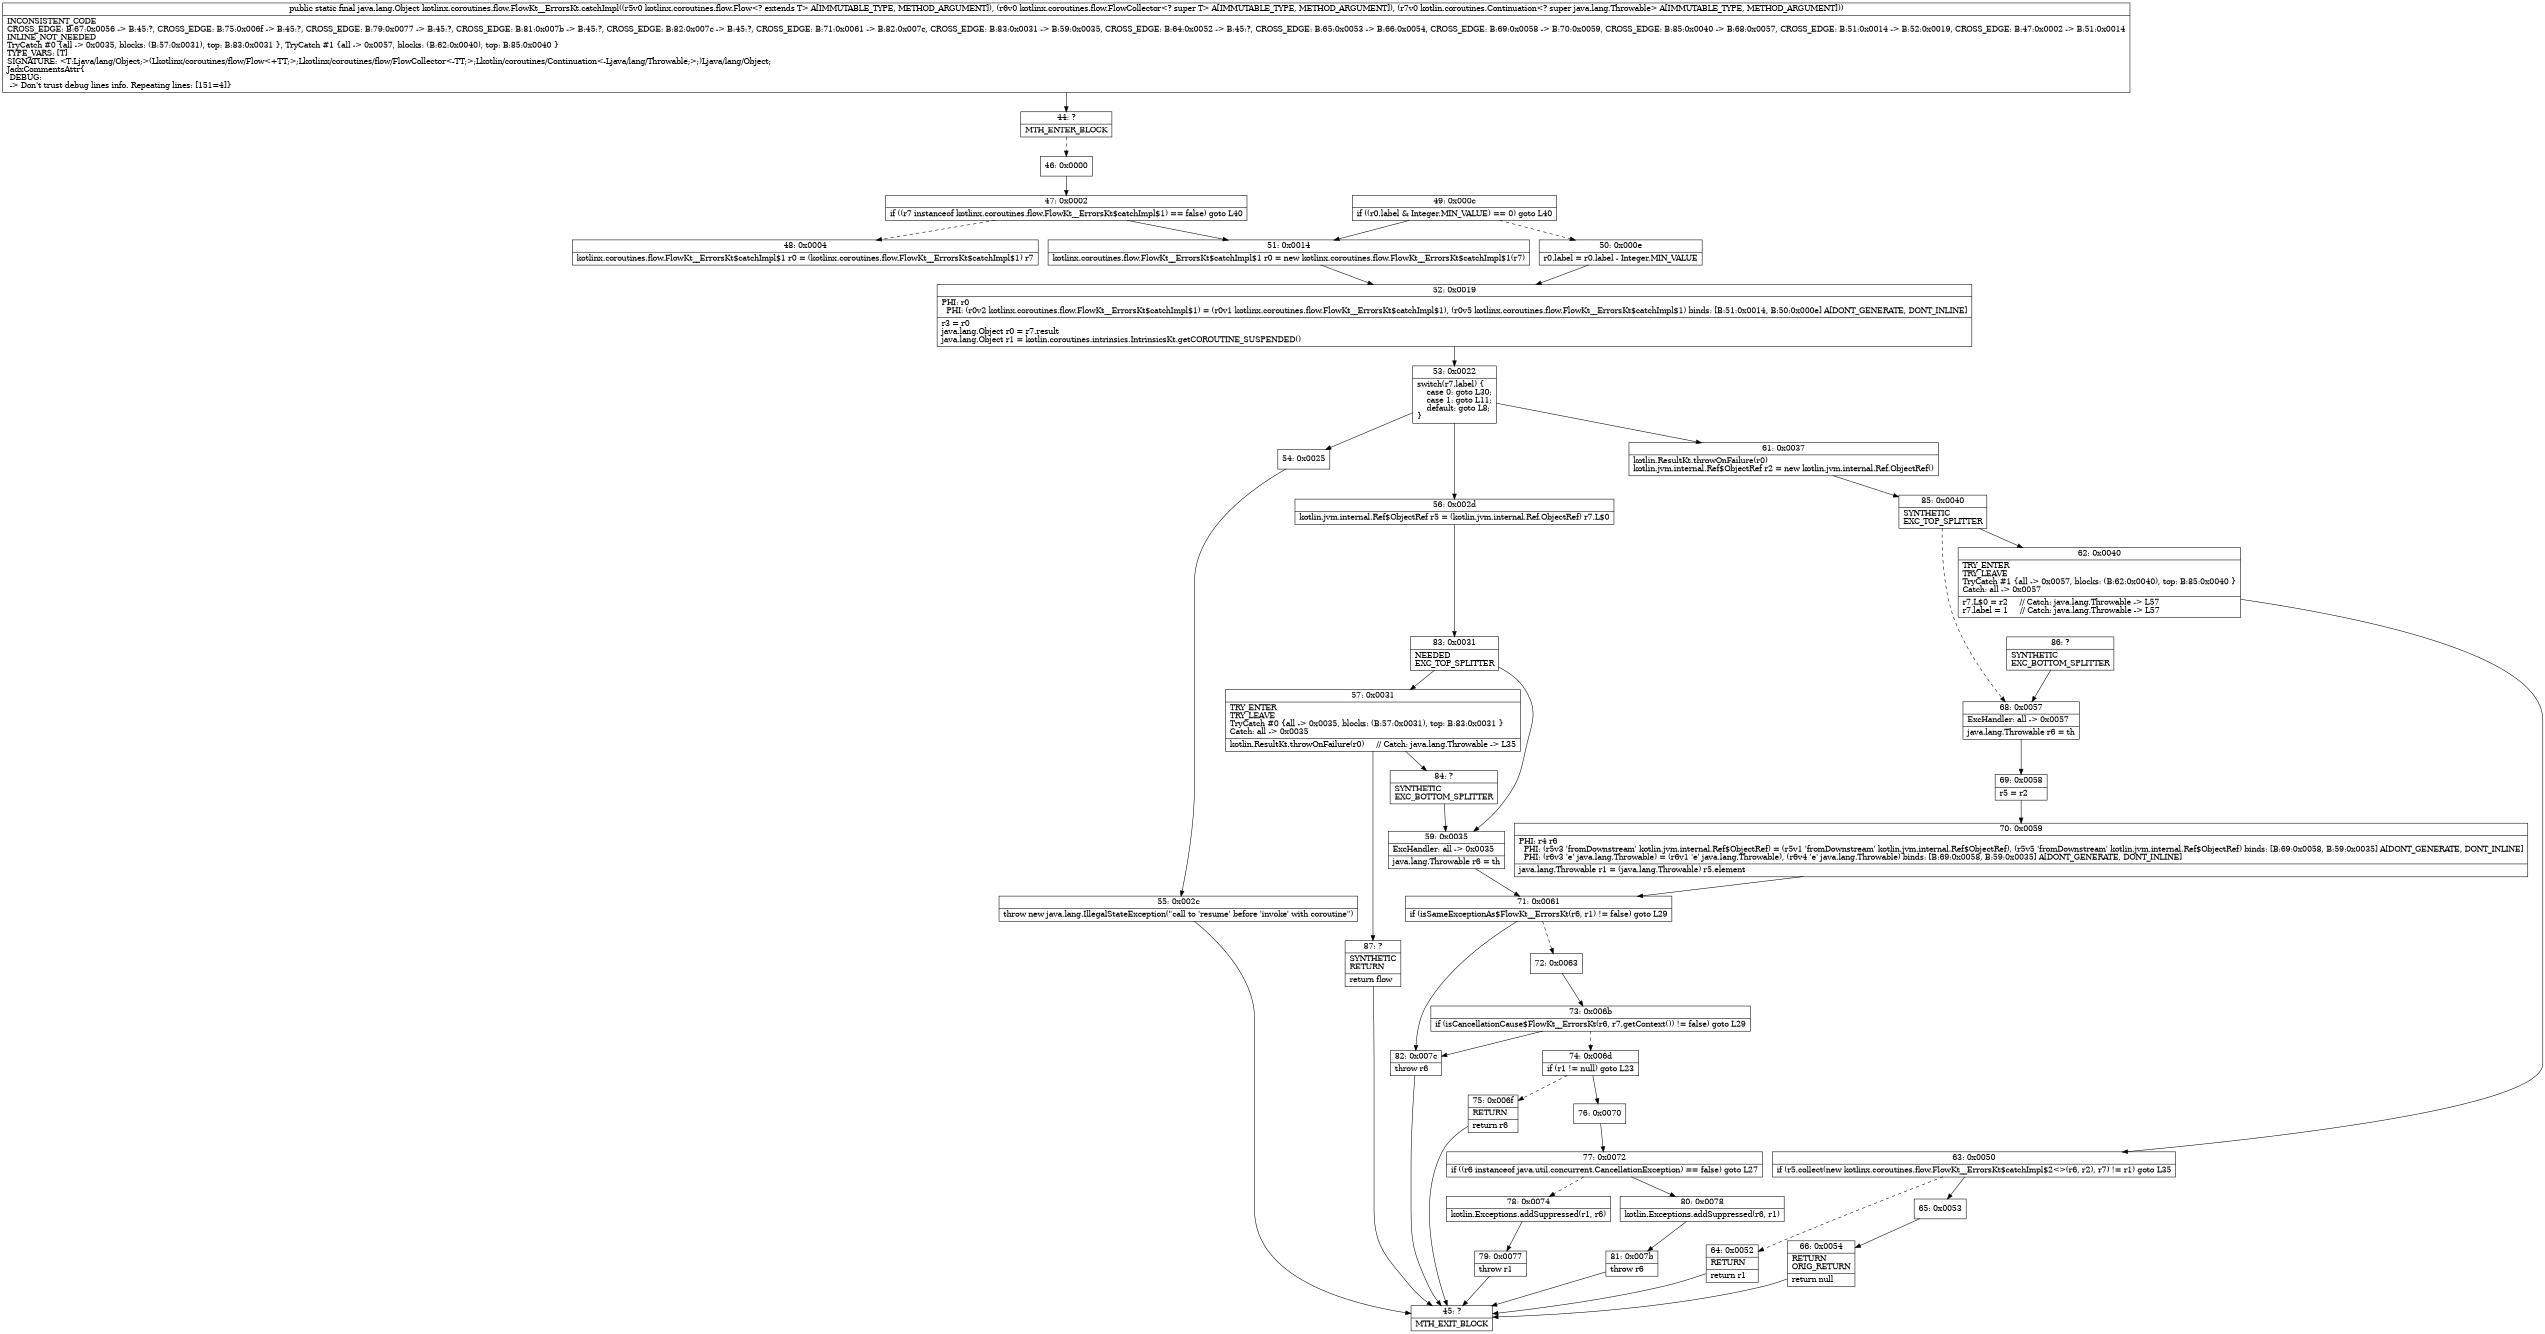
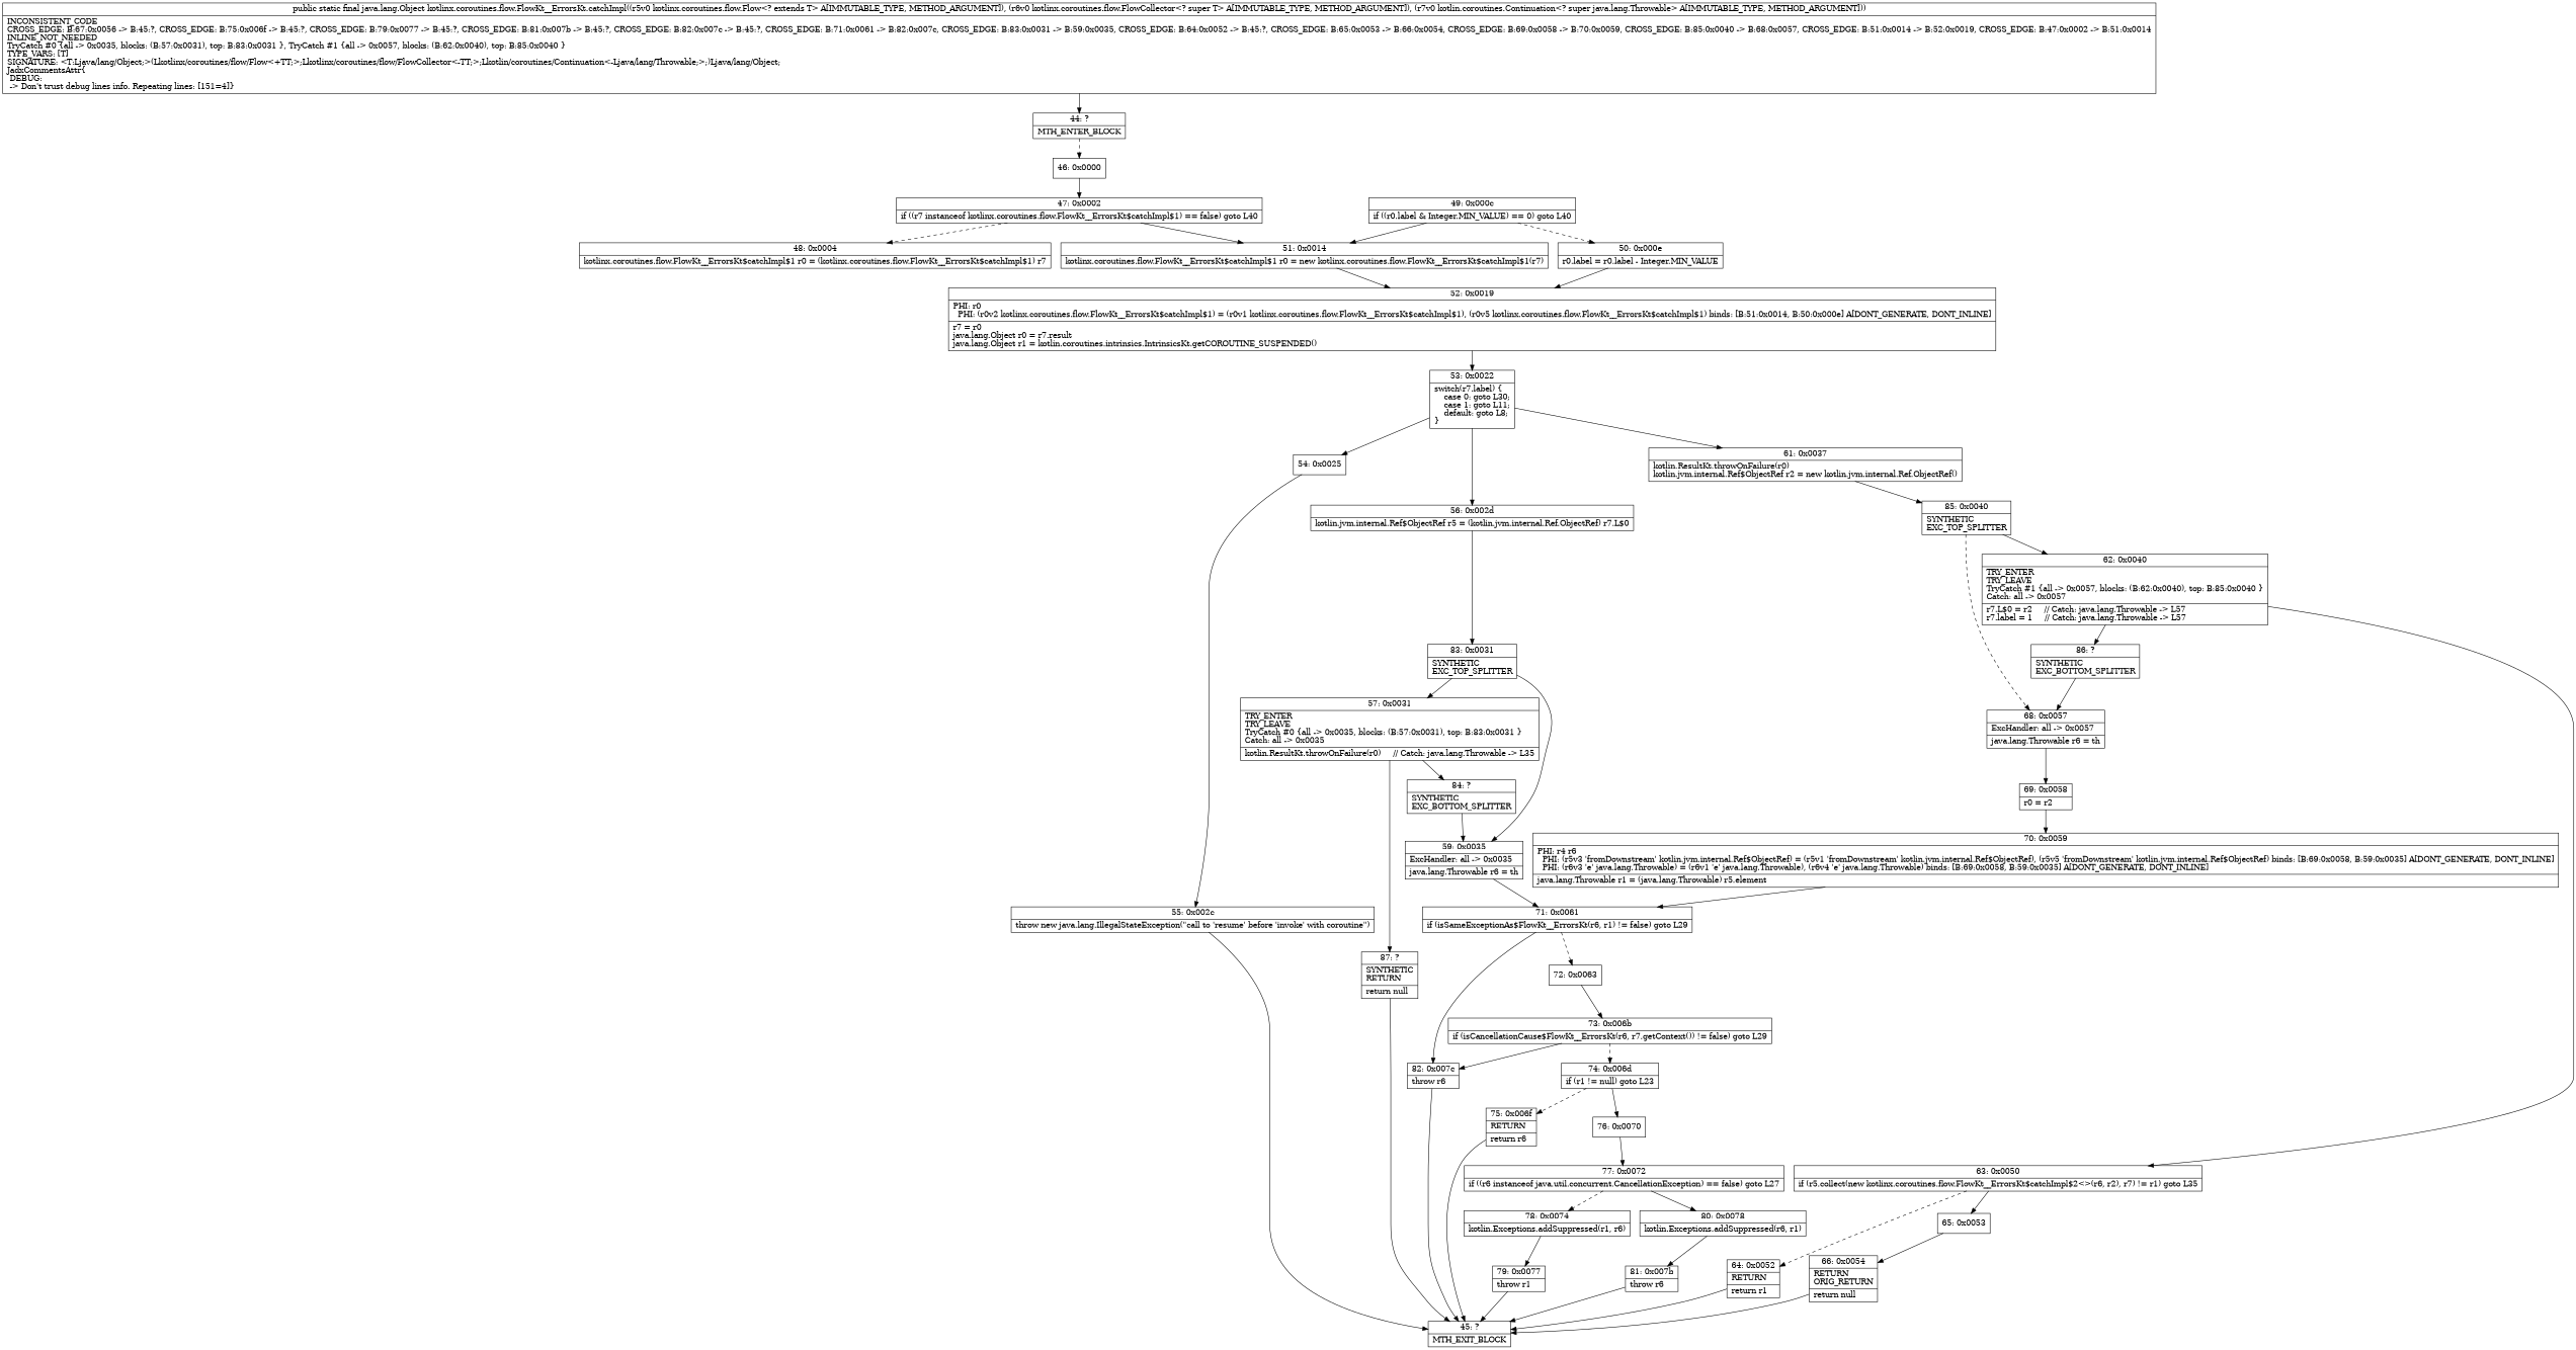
  digraph {
    node [shape=record]
    n1 [label="{44\:\ ?|MTH_ENTER_BLOCK\l}"]
    n2 [label="{46\:\ 0x0000}"]
    n3 [label="{47\:\ 0x0002|if ((r7 instanceof kotlinx.coroutines.flow.FlowKt__ErrorsKt$catchImpl$1) == false) goto L40\l}"]
    n4 [label="{48\:\ 0x0004|kotlinx.coroutines.flow.FlowKt__ErrorsKt$catchImpl$1 r0 = (kotlinx.coroutines.flow.FlowKt__ErrorsKt$catchImpl$1) r7\l}"]
    n5 [label="{51\:\ 0x0014|kotlinx.coroutines.flow.FlowKt__ErrorsKt$catchImpl$1 r0 = new kotlinx.coroutines.flow.FlowKt__ErrorsKt$catchImpl$1(r7)\l}"]
-   n6 [label="{52\:\ 0x0019|PHI: r0 \l  PHI: (r0v2 kotlinx.coroutines.flow.FlowKt__ErrorsKt$catchImpl$1) = (r0v1 kotlinx.coroutines.flow.FlowKt__ErrorsKt$catchImpl$1), (r0v5 kotlinx.coroutines.flow.FlowKt__ErrorsKt$catchImpl$1) binds: [B:51:0x0014, B:50:0x000e] A[DONT_GENERATE, DONT_INLINE]\l|r3 = r0\ljava.lang.Object r0 = r7.result\ljava.lang.Object r1 = kotlin.coroutines.intrinsics.IntrinsicsKt.getCOROUTINE_SUSPENDED()\l}"]
+   n6 [label="{52\:\ 0x0019|PHI: r0 \l  PHI: (r0v2 kotlinx.coroutines.flow.FlowKt__ErrorsKt$catchImpl$1) = (r0v1 kotlinx.coroutines.flow.FlowKt__ErrorsKt$catchImpl$1), (r0v5 kotlinx.coroutines.flow.FlowKt__ErrorsKt$catchImpl$1) binds: [B:51:0x0014, B:50:0x000e] A[DONT_GENERATE, DONT_INLINE]\l|r7 = r0\ljava.lang.Object r0 = r7.result\ljava.lang.Object r1 = kotlin.coroutines.intrinsics.IntrinsicsKt.getCOROUTINE_SUSPENDED()\l}"]
    n7 [label="{49\:\ 0x000c|if ((r0.label & Integer.MIN_VALUE) == 0) goto L40\l}"]
    n8 [label="{50\:\ 0x000e|r0.label = r0.label \- Integer.MIN_VALUE\l}"]
    n9 [label="{53\:\ 0x0022|switch(r7.label) \{\l    case 0: goto L30;\l    case 1: goto L11;\l    default: goto L8;\l\}\l}"]
    n10 [label="{54\:\ 0x0025}"]
    n11 [label="{56\:\ 0x002d|kotlin.jvm.internal.Ref$ObjectRef r5 = (kotlin.jvm.internal.Ref.ObjectRef) r7.L$0\l}"]
    n12 [label="{61\:\ 0x0037|kotlin.ResultKt.throwOnFailure(r0)\lkotlin.jvm.internal.Ref$ObjectRef r2 = new kotlin.jvm.internal.Ref.ObjectRef()\l}"]
    n13 [label="{55\:\ 0x002c|throw new java.lang.IllegalStateException(\"call to 'resume' before 'invoke' with coroutine\")\l}"]
-   n14 [label="{83\:\ 0x0031|NEEDED\lEXC_TOP_SPLITTER\l}"]
+   n14 [label="{83\:\ 0x0031|SYNTHETIC\lEXC_TOP_SPLITTER\l}"]
    n15 [label="{85\:\ 0x0040|SYNTHETIC\lEXC_TOP_SPLITTER\l}"]
    n16 [label="{45\:\ ?|MTH_EXIT_BLOCK\l}"]
    n17 [label="{57\:\ 0x0031|TRY_ENTER\lTRY_LEAVE\lTryCatch #0 \{all \-\> 0x0035, blocks: (B:57:0x0031), top: B:83:0x0031 \}\lCatch: all \-\> 0x0035\l|kotlin.ResultKt.throwOnFailure(r0)     \/\/ Catch: java.lang.Throwable \-\> L35\l}"]
    n18 [label="{59\:\ 0x0035|ExcHandler: all \-\> 0x0035\l|java.lang.Throwable r6 = th\l}"]
    n19 [label="{84\:\ ?|SYNTHETIC\lEXC_BOTTOM_SPLITTER\l}"]
-   n20 [label="{87\:\ ?|SYNTHETIC\lRETURN\l|return flow\l}"]
+   n20 [label="{87\:\ ?|SYNTHETIC\lRETURN\l|return null\l}"]
    n21 [label="{71\:\ 0x0061|if (isSameExceptionAs$FlowKt__ErrorsKt(r6, r1) != false) goto L29\l}"]
    n22 [label="{70\:\ 0x0059|PHI: r4 r6 \l  PHI: (r5v3 'fromDownstream' kotlin.jvm.internal.Ref$ObjectRef) = (r5v1 'fromDownstream' kotlin.jvm.internal.Ref$ObjectRef), (r5v5 'fromDownstream' kotlin.jvm.internal.Ref$ObjectRef) binds: [B:69:0x0058, B:59:0x0035] A[DONT_GENERATE, DONT_INLINE]\l  PHI: (r6v3 'e' java.lang.Throwable) = (r6v1 'e' java.lang.Throwable), (r6v4 'e' java.lang.Throwable) binds: [B:69:0x0058, B:59:0x0035] A[DONT_GENERATE, DONT_INLINE]\l|java.lang.Throwable r1 = (java.lang.Throwable) r5.element\l}"]
    n23 [label="{72\:\ 0x0063}"]
    n24 [label="{82\:\ 0x007c|throw r6\l}"]
    n25 [label="{73\:\ 0x006b|if (isCancellationCause$FlowKt__ErrorsKt(r6, r7.getContext()) != false) goto L29\l}"]
    n26 [label="{74\:\ 0x006d|if (r1 != null) goto L23\l}"]
    n27 [label="{75\:\ 0x006f|RETURN\l|return r6\l}"]
    n28 [label="{76\:\ 0x0070}"]
    n29 [label="{77\:\ 0x0072|if ((r6 instanceof java.util.concurrent.CancellationException) == false) goto L27\l}"]
    n30 [label="{78\:\ 0x0074|kotlin.Exceptions.addSuppressed(r1, r6)\l}"]
    n31 [label="{80\:\ 0x0078|kotlin.Exceptions.addSuppressed(r6, r1)\l}"]
    n32 [label="{79\:\ 0x0077|throw r1\l}"]
    n33 [label="{81\:\ 0x007b|throw r6\l}"]
    n34 [label="{62\:\ 0x0040|TRY_ENTER\lTRY_LEAVE\lTryCatch #1 \{all \-\> 0x0057, blocks: (B:62:0x0040), top: B:85:0x0040 \}\lCatch: all \-\> 0x0057\l|r7.L$0 = r2     \/\/ Catch: java.lang.Throwable \-\> L57\lr7.label = 1     \/\/ Catch: java.lang.Throwable \-\> L57\l}"]
    n35 [label="{68\:\ 0x0057|ExcHandler: all \-\> 0x0057\l|java.lang.Throwable r6 = th\l}"]
    n36 [label="{63\:\ 0x0050|if (r5.collect(new kotlinx.coroutines.flow.FlowKt__ErrorsKt$catchImpl$2\<\>(r6, r2), r7) != r1) goto L35\l}"]
    n37 [label="{86\:\ ?|SYNTHETIC\lEXC_BOTTOM_SPLITTER\l}"]
-   n38 [label="{69\:\ 0x0058|r5 = r2\l}"]
+   n38 [label="{69\:\ 0x0058|r0 = r2\l}"]
    n39 [label="{64\:\ 0x0052|RETURN\l|return r1\l}"]
    n40 [label="{65\:\ 0x0053}"]
    n41 [label="{66\:\ 0x0054|RETURN\lORIG_RETURN\l|return null\l}"]
    n42 [label="{public static final java.lang.Object kotlinx.coroutines.flow.FlowKt__ErrorsKt.catchImpl((r5v0 kotlinx.coroutines.flow.Flow\<? extends T\> A[IMMUTABLE_TYPE, METHOD_ARGUMENT]), (r6v0 kotlinx.coroutines.flow.FlowCollector\<? super T\> A[IMMUTABLE_TYPE, METHOD_ARGUMENT]), (r7v0 kotlin.coroutines.Continuation\<? super java.lang.Throwable\> A[IMMUTABLE_TYPE, METHOD_ARGUMENT]))  | INCONSISTENT_CODE\lCROSS_EDGE: B:67:0x0056 \-\> B:45:?, CROSS_EDGE: B:75:0x006f \-\> B:45:?, CROSS_EDGE: B:79:0x0077 \-\> B:45:?, CROSS_EDGE: B:81:0x007b \-\> B:45:?, CROSS_EDGE: B:82:0x007c \-\> B:45:?, CROSS_EDGE: B:71:0x0061 \-\> B:82:0x007c, CROSS_EDGE: B:83:0x0031 \-\> B:59:0x0035, CROSS_EDGE: B:64:0x0052 \-\> B:45:?, CROSS_EDGE: B:65:0x0053 \-\> B:66:0x0054, CROSS_EDGE: B:69:0x0058 \-\> B:70:0x0059, CROSS_EDGE: B:85:0x0040 \-\> B:68:0x0057, CROSS_EDGE: B:51:0x0014 \-\> B:52:0x0019, CROSS_EDGE: B:47:0x0002 \-\> B:51:0x0014\lINLINE_NOT_NEEDED\lTryCatch #0 \{all \-\> 0x0035, blocks: (B:57:0x0031), top: B:83:0x0031 \}, TryCatch #1 \{all \-\> 0x0057, blocks: (B:62:0x0040), top: B:85:0x0040 \}\lTYPE_VARS: [T]\lSIGNATURE: \<T:Ljava\/lang\/Object;\>(Lkotlinx\/coroutines\/flow\/Flow\<+TT;\>;Lkotlinx\/coroutines\/flow\/FlowCollector\<\-TT;\>;Lkotlin\/coroutines\/Continuation\<\-Ljava\/lang\/Throwable;\>;)Ljava\/lang\/Object;\lJadxCommentsAttr\{\l DEBUG: \l \-\> Don't trust debug lines info. Repeating lines: [151=4]\}\l}"]
    n1 -> n2 [style=dashed]
    n2 -> n3
    n3 -> n4 [style=dashed]
    n3 -> n5
    n5 -> n6
    n6 -> n9
    n7 -> n5
    n7 -> n8 [style=dashed]
    n8 -> n6
    n9 -> n10
    n9 -> n11
    n9 -> n12
    n10 -> n13
    n11 -> n14
    n12 -> n15
    n13 -> n16
    n14 -> n17
    n14 -> n18
    n15 -> n34
    n15 -> n35 [style=dashed]
    n17 -> n19
    n17 -> n20
    n18 -> n21
    n19 -> n18
    n20 -> n16
    n21 -> n23 [style=dashed]
    n21 -> n24
    n22 -> n21
    n23 -> n25
    n24 -> n16
    n25 -> n24
    n25 -> n26 [style=dashed]
    n26 -> n27 [style=dashed]
    n26 -> n28
    n27 -> n16
    n28 -> n29
    n29 -> n30 [style=dashed]
    n29 -> n31
    n30 -> n32
    n31 -> n33
    n32 -> n16
    n33 -> n16
    n34 -> n36
+   n34 -> n37
    n35 -> n38
    n36 -> n39 [style=dashed]
    n36 -> n40
    n37 -> n35
    n38 -> n22
    n39 -> n16
    n40 -> n41
    n41 -> n16
    n42 -> n1
  }
